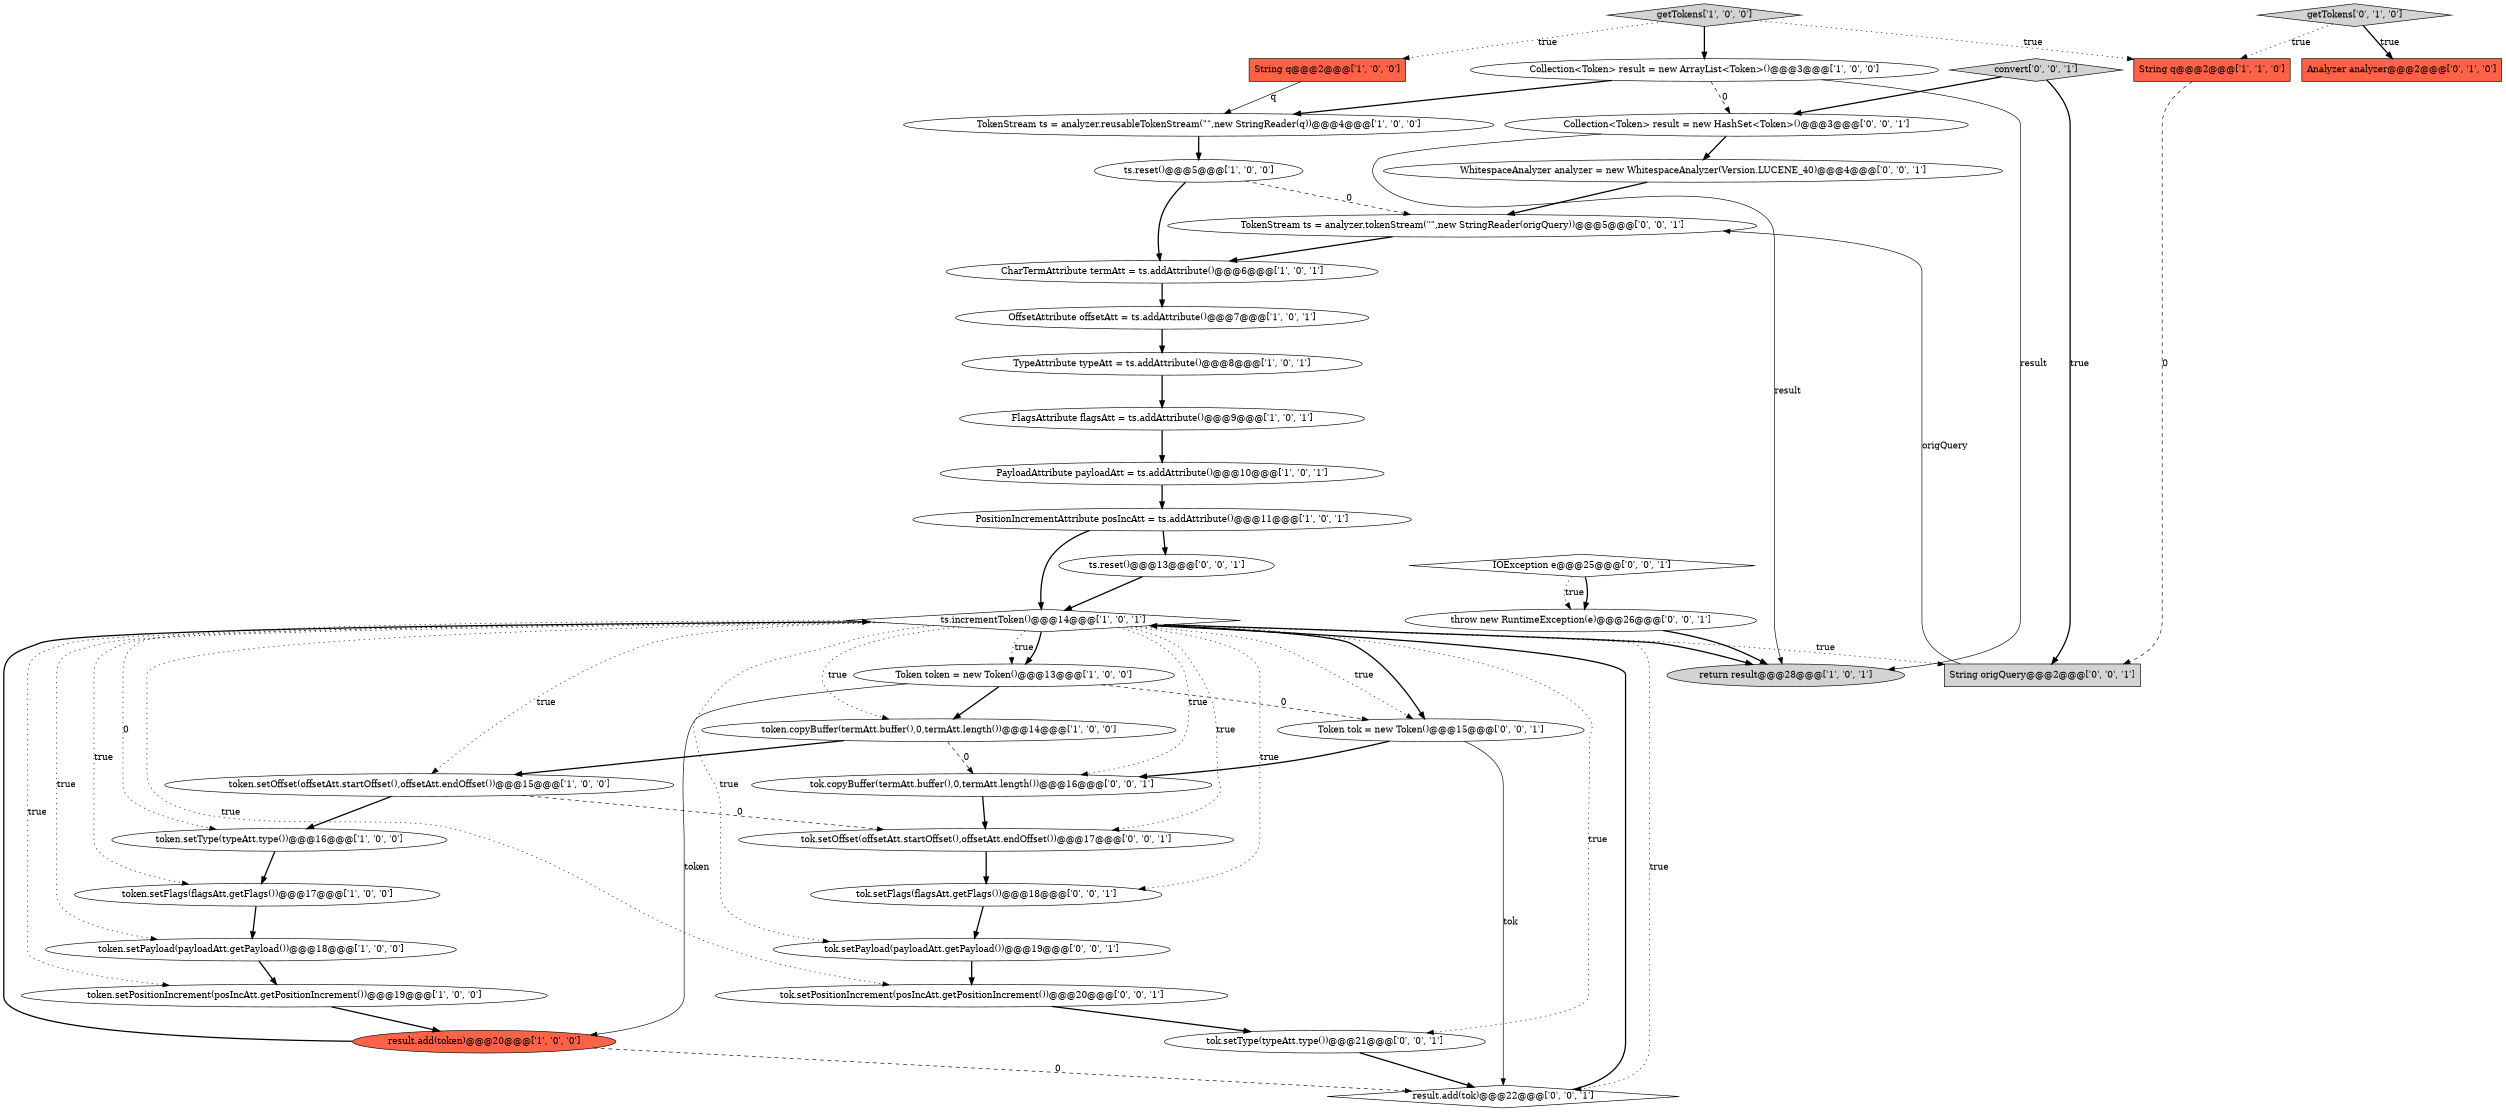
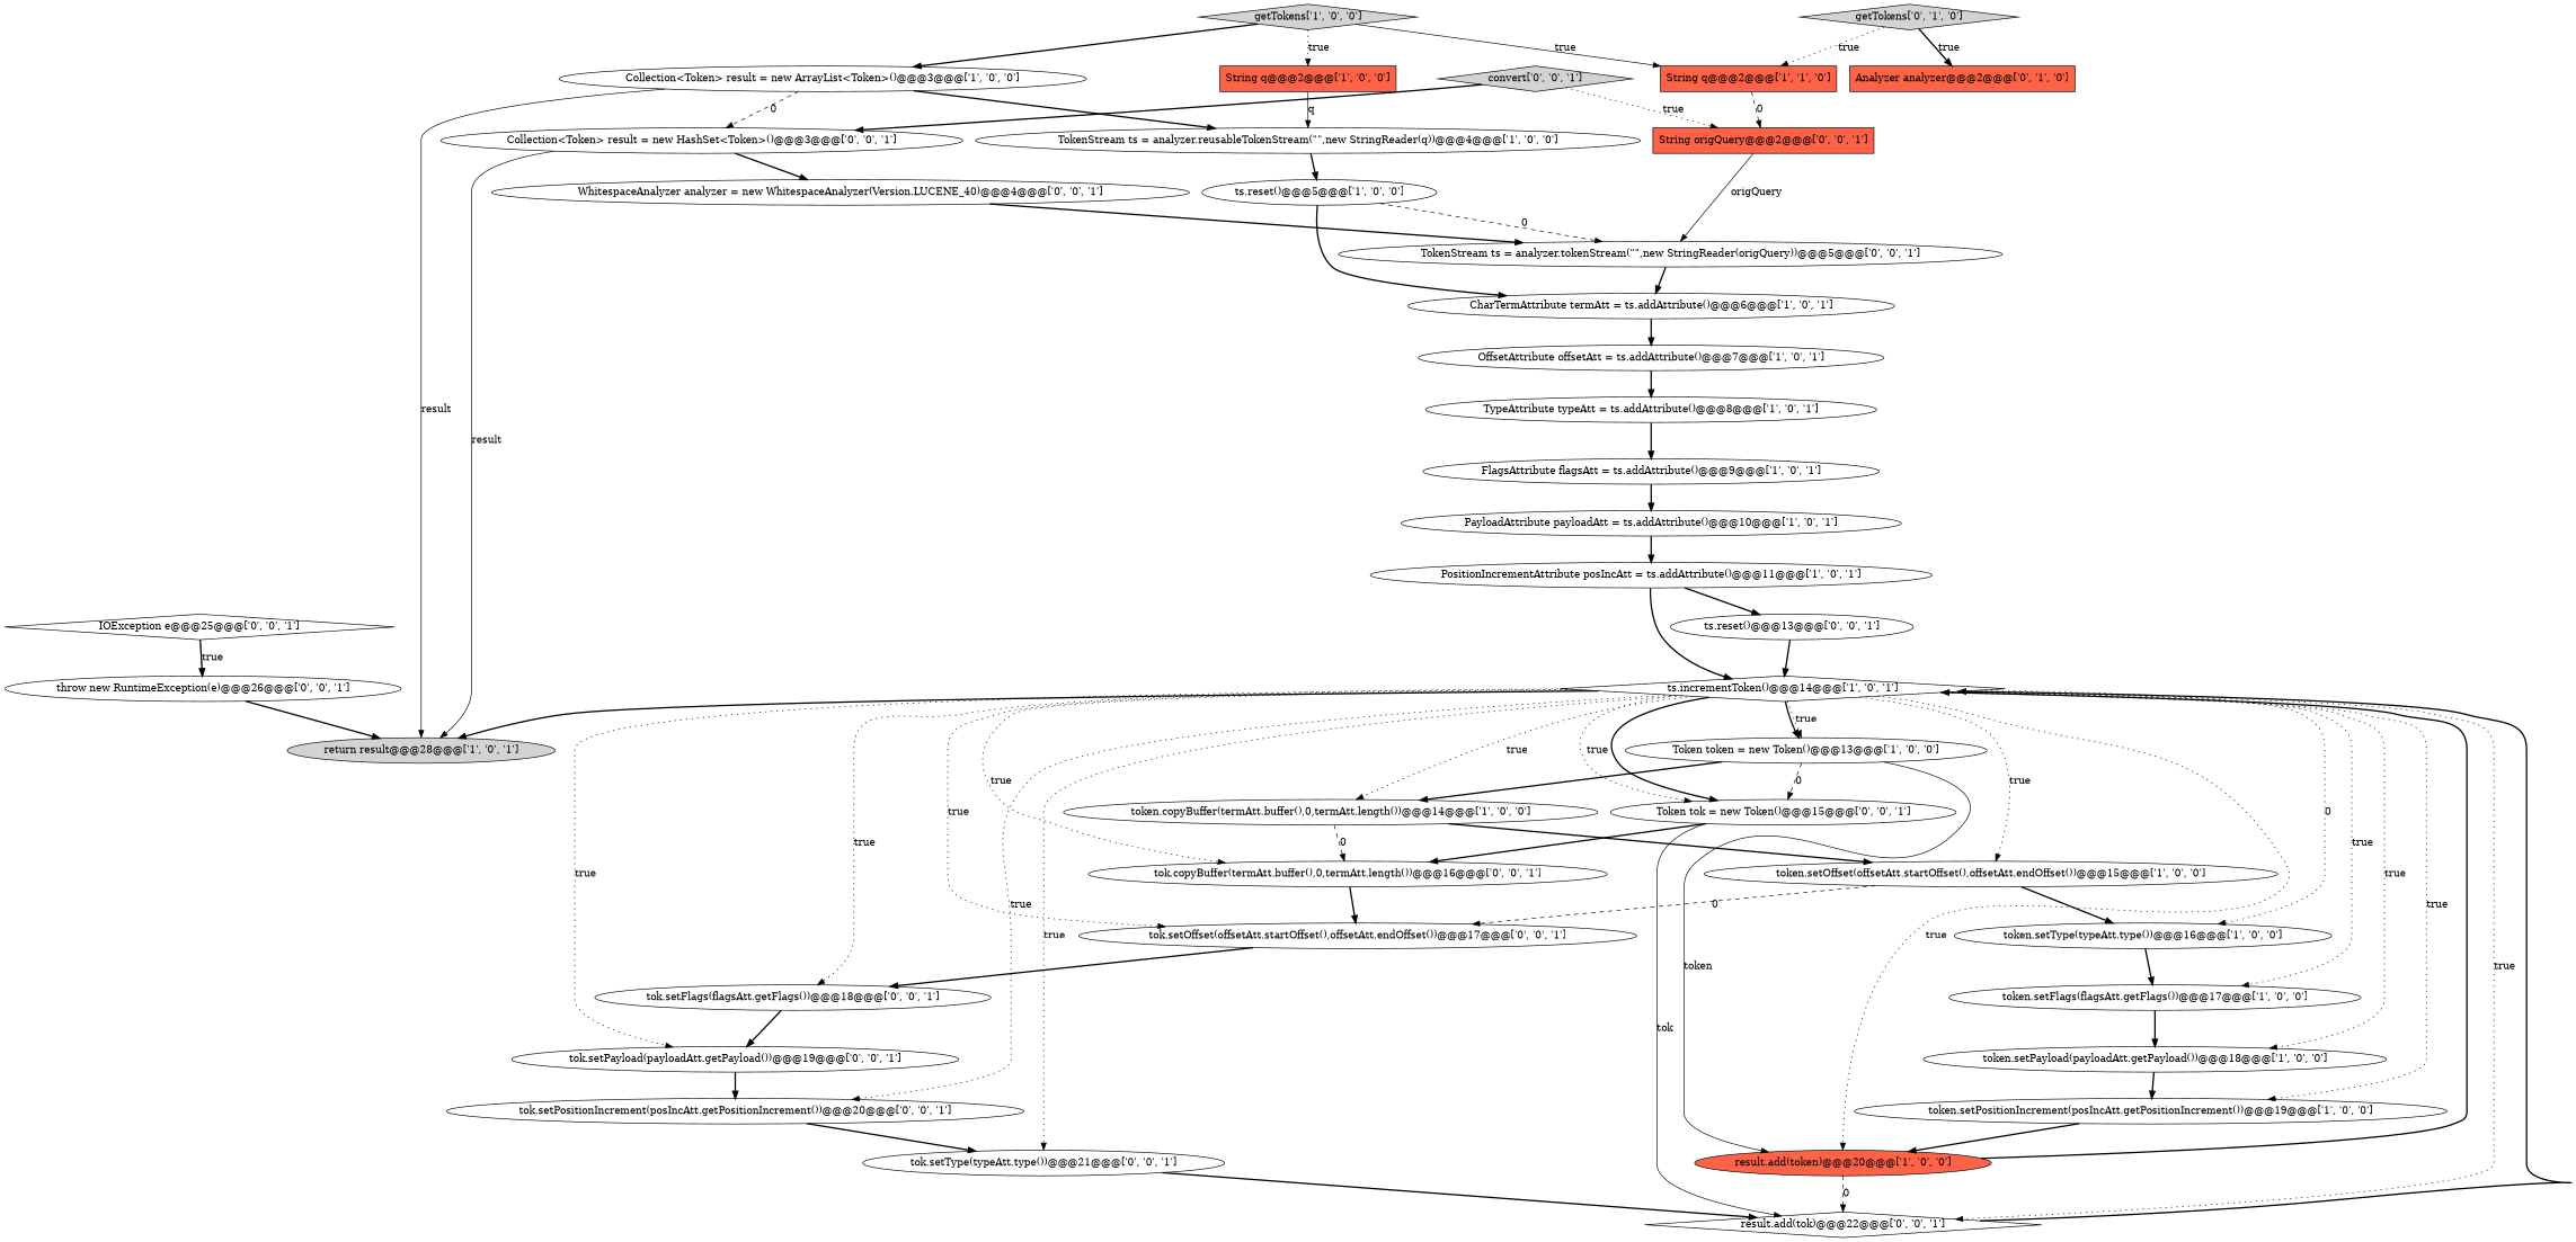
  digraph {
    node [fillcolor=white shape=ellipse style=filled]
    edge [style=bold]
    n1 [label="TokenStream ts = analyzer.reusableTokenStream(\"\",new StringReader(q))@@@4@@@['1', '0', '0']"]
    n2 [label="ts.reset()@@@5@@@['1', '0', '0']"]
    n3 [label="TokenStream ts = analyzer.tokenStream(\"\",new StringReader(origQuery))@@@5@@@['0', '0', '1']"]
    n4 [label="CharTermAttribute termAtt = ts.addAttribute()@@@6@@@['1', '0', '1']"]
    n5 [label="token.setType(typeAtt.type())@@@16@@@['1', '0', '0']"]
    n6 [label="token.setFlags(flagsAtt.getFlags())@@@17@@@['1', '0', '0']"]
    n7 [label="token.setPayload(payloadAtt.getPayload())@@@18@@@['1', '0', '0']"]
-   n8 [fillcolor=lightgray label="String origQuery@@@2@@@['0', '0', '1']" shape=box]
+   n8 [fillcolor=tomato label="String origQuery@@@2@@@['0', '0', '1']" shape=box]
    n9 [label="token.setPositionIncrement(posIncAtt.getPositionIncrement())@@@19@@@['1', '0', '0']"]
    n10 [fillcolor=tomato label="result.add(token)@@@20@@@['1', '0', '0']"]
    n11 [label="ts.incrementToken()@@@14@@@['1', '0', '1']" shape=diamond]
    n12 [label="result.add(tok)@@@22@@@['0', '0', '1']" shape=diamond]
    n13 [fillcolor=tomato label="Analyzer analyzer@@@2@@@['0', '1', '0']" shape=box]
    n14 [label="tok.setPayload(payloadAtt.getPayload())@@@19@@@['0', '0', '1']"]
    n15 [label="tok.setPositionIncrement(posIncAtt.getPositionIncrement())@@@20@@@['0', '0', '1']"]
    n16 [label="tok.setType(typeAtt.type())@@@21@@@['0', '0', '1']"]
    n17 [label="ts.reset()@@@13@@@['0', '0', '1']"]
    n18 [label="token.setOffset(offsetAtt.startOffset(),offsetAtt.endOffset())@@@15@@@['1', '0', '0']"]
    n19 [label="tok.setOffset(offsetAtt.startOffset(),offsetAtt.endOffset())@@@17@@@['0', '0', '1']"]
    n20 [fillcolor=lightgray label="return result@@@28@@@['1', '0', '1']"]
    n21 [label="tok.setFlags(flagsAtt.getFlags())@@@18@@@['0', '0', '1']"]
    n22 [label="token.copyBuffer(termAtt.buffer(),0,termAtt.length())@@@14@@@['1', '0', '0']"]
    n23 [label="tok.copyBuffer(termAtt.buffer(),0,termAtt.length())@@@16@@@['0', '0', '1']"]
    n24 [label="Token tok = new Token()@@@15@@@['0', '0', '1']"]
    n25 [label="Token token = new Token()@@@13@@@['1', '0', '0']"]
    n26 [fillcolor=lightgray label="getTokens['1', '0', '0']" shape=diamond]
    n27 [fillcolor=tomato label="String q@@@2@@@['1', '1', '0']" shape=box]
    n28 [fillcolor=tomato label="String q@@@2@@@['1', '0', '0']" shape=box]
    n29 [label="Collection<Token> result = new ArrayList<Token>()@@@3@@@['1', '0', '0']"]
    n30 [label="Collection<Token> result = new HashSet<Token>()@@@3@@@['0', '0', '1']"]
    n31 [label="WhitespaceAnalyzer analyzer = new WhitespaceAnalyzer(Version.LUCENE_40)@@@4@@@['0', '0', '1']"]
    n32 [label="throw new RuntimeException(e)@@@26@@@['0', '0', '1']"]
    n33 [label="PositionIncrementAttribute posIncAtt = ts.addAttribute()@@@11@@@['1', '0', '1']"]
    n34 [label="TypeAttribute typeAtt = ts.addAttribute()@@@8@@@['1', '0', '1']"]
    n35 [label="FlagsAttribute flagsAtt = ts.addAttribute()@@@9@@@['1', '0', '1']"]
    n36 [label="PayloadAttribute payloadAtt = ts.addAttribute()@@@10@@@['1', '0', '1']"]
    n37 [label="OffsetAttribute offsetAtt = ts.addAttribute()@@@7@@@['1', '0', '1']"]
    n38 [fillcolor=lightgray label="getTokens['0', '1', '0']" shape=diamond]
    n39 [label="IOException e@@@25@@@['0', '0', '1']" shape=diamond]
    n40 [fillcolor=lightgray label="convert['0', '0', '1']" shape=diamond]
    n1 -> n2
    n2 -> n3 [label=0 style=dashed]
    n2 -> n4
    n3 -> n4
    n4 -> n37
    n5 -> n6
    n6 -> n7
    n7 -> n9
    n8 -> n3 [label=origQuery style=solid]
    n9 -> n10
    n10 -> n11
    n10 -> n12 [label=0 style=dashed]
    n11 -> n5 [label=0 style=dotted]
    n11 -> n6 [label=true style=dotted]
    n11 -> n7 [label=true style=dotted]
    n11 -> n9 [label=true style=dotted]
-   n11 -> n8 [label=true style=dotted]
+   n11 -> n10 [label=true style=dotted]
    n11 -> n12 [label=true style=dotted]
    n11 -> n14 [label=true style=dotted]
    n11 -> n15 [label=true style=dotted]
    n11 -> n16 [label=true style=dotted]
    n11 -> n18 [label=true style=dotted]
    n11 -> n19 [label=true style=dotted]
    n11 -> n20
    n11 -> n21 [label=true style=dotted]
    n11 -> n22 [label=true style=dotted]
    n11 -> n23 [label=true style=dotted]
    n11 -> n24
    n11 -> n24 [label=true style=dotted]
    n11 -> n25 [label=true style=dotted]
    n11 -> n25
    n12 -> n11
    n14 -> n15
    n15 -> n16
    n16 -> n12
    n17 -> n11
    n18 -> n5
    n18 -> n19 [label=0 style=dashed]
    n19 -> n21
    n21 -> n14
    n22 -> n18
    n22 -> n23 [label=0 style=dashed]
    n23 -> n19
    n24 -> n12 [label=tok style=solid]
    n24 -> n23
    n25 -> n10 [label=token style=solid]
    n25 -> n22
    n25 -> n24 [label=0 style=dashed]
-   n26 -> n27 [label=true style=dotted]
+   n26 -> n27 [label=true style=solid]
    n26 -> n28 [label=true style=dotted]
    n26 -> n29
    n27 -> n8 [label=0 style=dashed]
    n28 -> n1 [label=q style=solid]
    n29 -> n1
    n29 -> n20 [label=result style=solid]
    n29 -> n30 [label=0 style=dashed]
    n30 -> n20 [label=result style=solid]
    n30 -> n31
    n31 -> n3
    n32 -> n20
    n33 -> n11
    n33 -> n17
    n34 -> n35
    n35 -> n36
    n36 -> n33
    n37 -> n34
    n38 -> n13 [label=true]
    n38 -> n27 [label=true style=dotted]
    n39 -> n32
    n39 -> n32 [label=true style=dotted]
-   n40 -> n8 [label=true]
+   n40 -> n8 [label=true style=dotted]
    n40 -> n30
  }
